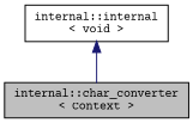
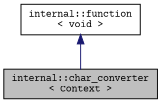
  digraph {
    fontname="Courier Prime"
    node [color=black fontname="Courier Prime" fontsize=10 shape=record style=filled]
    n1 [fillcolor=grey75 fontcolor=black height=0.2 label="internal::char_converter\l\< Context \>" width=0.4]
-   n2 [fillcolor=white height=0.2 label="internal::internal\l\< void \>" width=0.4]
+   n2 [fillcolor=white height=0.2 label="internal::function\l\< void \>" width=0.4]
    n2 -> n1 [color=midnightblue dir=back fontname="Courier Prime" fontsize=10 labelfontname=Helvetica labelfontsize=10 style=solid]
  }
